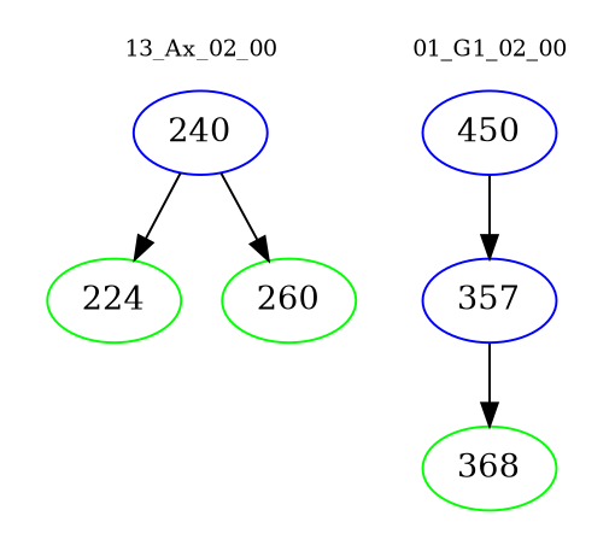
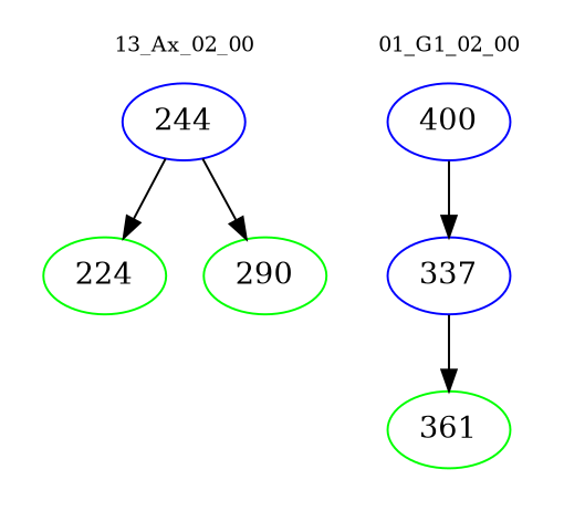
  digraph {
    node [color=blue]
    edge [color=black]
-   n1 [label=240]
+   n1 [label=244]
    n2 [color=green label=224]
-   n3 [color=green label=260]
-   n4 [label=357]
-   n5 [color=green label=368]
-   n6 [label=450]
+   n3 [color=green label=290]
+   n4 [label=337]
+   n5 [color=green label=361]
+   n6 [label=400]
    subgraph cluster_1 {
      color=white
      fontsize=10
      label="13_Ax_02_00"
      n1
      n2
      n3
    }
    subgraph cluster_2 {
      color=white
      fontsize=10
      label="01_G1_02_00"
      n4
      n5
      n6
    }
    n1 -> n2
    n1 -> n3
    n4 -> n5
    n6 -> n4
  }
